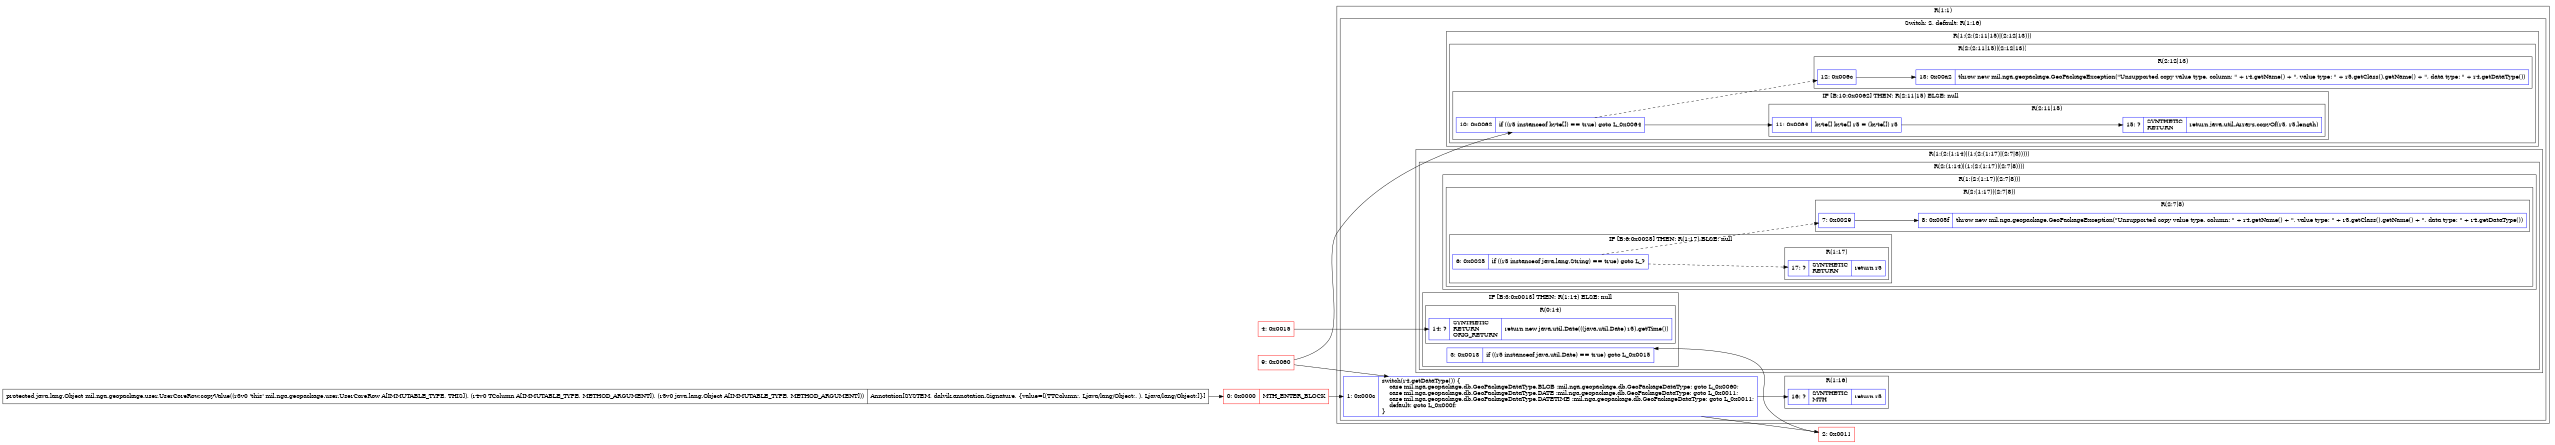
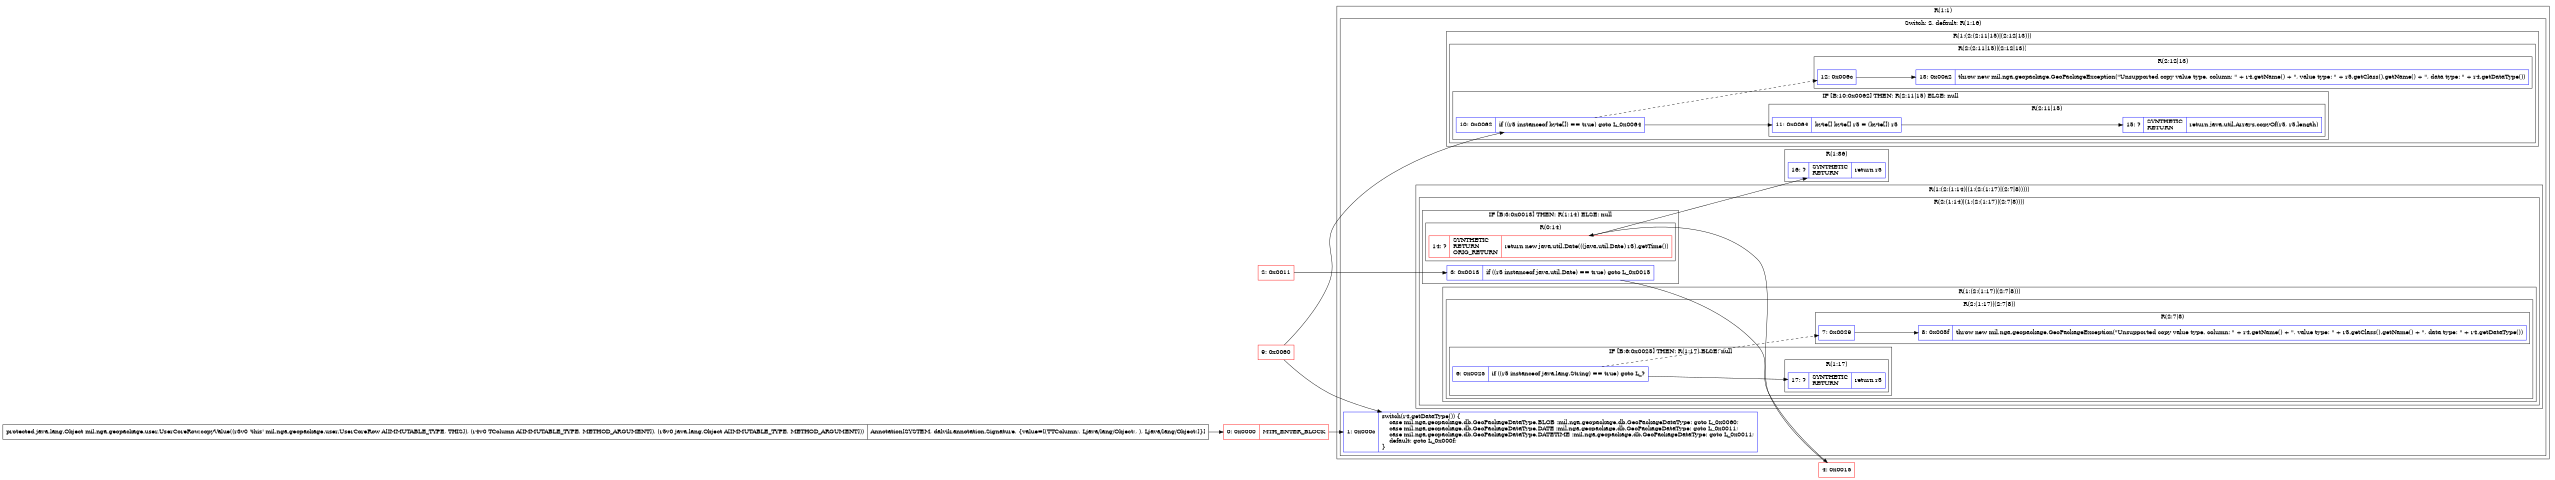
  digraph {
    rankdir=LR
    node [color=blue shape=record]
    n1 [label="{11\:\ 0x0064|byte[] byte[] r5 = (byte[]) r5\l}"]
    n2 [label="{15\:\ ?|SYNTHETIC\lRETURN\l|return java.util.Arrays.copyOf(r5, r5.length)\l}"]
    n3 [label="{10\:\ 0x0062|if ((r5 instanceof byte[]) == true) goto L_0x0064\l}"]
    n4 [label="{12\:\ 0x006c}"]
    n5 [label="{13\:\ 0x00a2|throw new mil.nga.geopackage.GeoPackageException(\"Unsupported copy value type. column: \" + r4.getName() + \", value type: \" + r5.getClass().getName() + \", data type: \" + r4.getDataType())\l}"]
-   n6 [label="{14\:\ ?|SYNTHETIC\lRETURN\lORIG_RETURN\l|return new java.util.Date(((java.util.Date) r5).getTime())\l}"]
+   n6 [color=red label="{14\:\ ?|SYNTHETIC\lRETURN\lORIG_RETURN\l|return new java.util.Date(((java.util.Date) r5).getTime())\l}"]
    n7 [label="{3\:\ 0x0013|if ((r5 instanceof java.util.Date) == true) goto L_0x0015\l}"]
    n8 [label="{17\:\ ?|SYNTHETIC\lRETURN\l|return r5\l}"]
    n9 [label="{6\:\ 0x0025|if ((r5 instanceof java.lang.String) == true) goto L_?\l}"]
    n10 [label="{7\:\ 0x0029}"]
    n11 [label="{8\:\ 0x005f|throw new mil.nga.geopackage.GeoPackageException(\"Unsupported copy value type. column: \" + r4.getName() + \", value type: \" + r5.getClass().getName() + \", data type: \" + r4.getDataType())\l}"]
-   n12 [label="{16\:\ ?|SYNTHETIC\lMTH\l|return r5\l}"]
+   n12 [label="{16\:\ ?|SYNTHETIC\lRETURN\l|return r5\l}"]
    n13 [label="{1\:\ 0x000c|switch(r4.getDataType()) \{\l    case mil.nga.geopackage.db.GeoPackageDataType.BLOB :mil.nga.geopackage.db.GeoPackageDataType: goto L_0x0060;\l    case mil.nga.geopackage.db.GeoPackageDataType.DATE :mil.nga.geopackage.db.GeoPackageDataType: goto L_0x0011;\l    case mil.nga.geopackage.db.GeoPackageDataType.DATETIME :mil.nga.geopackage.db.GeoPackageDataType: goto L_0x0011;\l    default: goto L_0x000f;\l\}\l}"]
    n14 [color=red label="{4\:\ 0x0015}"]
    n15 [color=red label="{2\:\ 0x0011}"]
    n16 [color=red label="{9\:\ 0x0060}"]
    n17 [color=red label="{0\:\ 0x0000|MTH_ENTER_BLOCK\l}"]
    n18 [label="{protected java.lang.Object mil.nga.geopackage.user.UserCoreRow.copyValue((r3v0 'this' mil.nga.geopackage.user.UserCoreRow A[IMMUTABLE_TYPE, THIS]), (r4v0 TColumn A[IMMUTABLE_TYPE, METHOD_ARGUMENT]), (r5v0 java.lang.Object A[IMMUTABLE_TYPE, METHOD_ARGUMENT]))  | Annotation[SYSTEM, dalvik.annotation.Signature, \{value=[(TTColumn;, Ljava\/lang\/Object;, ), Ljava\/lang\/Object;]\}]\l}" color=""]
    subgraph cluster_1 {
      label="R(1:1)"
      subgraph cluster_2 {
        label="Switch: 2, default: R(1:16)"
        n13
        subgraph cluster_3 {
          label="R(1:(2:(2:11|15)|(2:12|13)))"
          subgraph cluster_4 {
            label="R(2:(2:11|15)|(2:12|13))"
            subgraph cluster_5 {
              label="IF [B:10:0x0062] THEN: R(2:11|15) ELSE: null"
              n3
              subgraph cluster_6 {
                label="R(2:11|15)"
                n1
                n2
              }
            }
            subgraph cluster_7 {
              label="R(2:12|13)"
              n4
              n5
            }
          }
        }
        subgraph cluster_8 {
          label="R(1:(2:(1:14)|(1:(2:(1:17)|(2:7|8)))))"
          subgraph cluster_9 {
            label="R(2:(1:14)|(1:(2:(1:17)|(2:7|8))))"
            subgraph cluster_10 {
              label="IF [B:3:0x0013] THEN: R(1:14) ELSE: null"
              n7
              subgraph cluster_11 {
                label="R(0:14)"
                n6
              }
            }
            subgraph cluster_12 {
              label="R(1:(2:(1:17)|(2:7|8)))"
              subgraph cluster_13 {
                label="R(2:(1:17)|(2:7|8))"
                subgraph cluster_14 {
                  label="IF [B:6:0x0025] THEN: R(1:17) ELSE: null"
                  n9
                  subgraph cluster_15 {
                    label="R(1:17)"
                    n8
                  }
                }
                subgraph cluster_16 {
                  label="R(2:7|8)"
                  n10
                  n11
                }
              }
            }
          }
        }
        subgraph cluster_17 {
-         label="R(1:16)"
+         label="R(1:86)"
          n12
        }
      }
    }
    n1 -> n2
    n3 -> n1
    n3 -> n4 [style=dashed]
    n4 -> n5
-   n9 -> n8 [style=dashed]
+   n7 -> n14
+   n9 -> n8
    n9 -> n10 [style=dashed]
    n10 -> n11
-   n13 -> n12
-   n13 -> n15
+   n6 -> n12
    n14 -> n6
    n15 -> n7
    n16 -> n3
    n16 -> n13
    n17 -> n13
    n18 -> n17
  }
